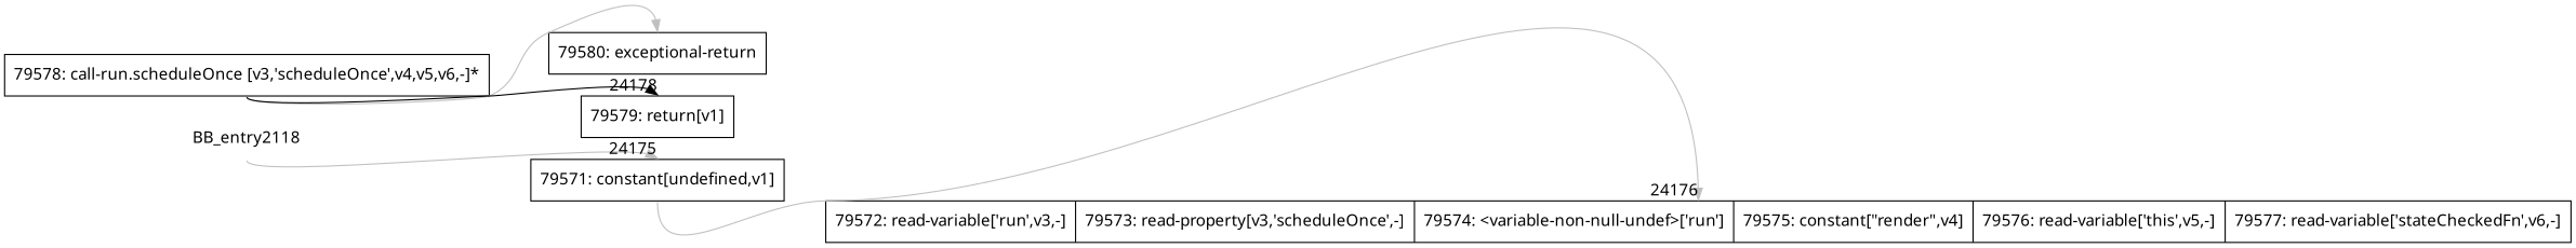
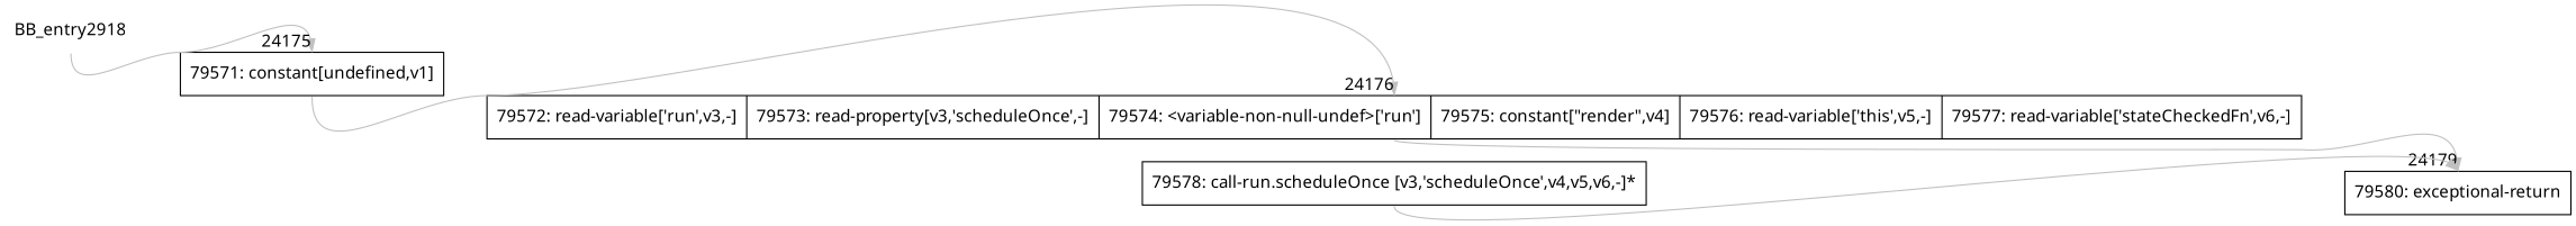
  digraph {
    fontname="Noto Sans"
    rankdir=LR
    node [fontname="Noto Sans" shape=record]
    edge [color=gray fontname="Noto Sans" headport=n tailport=s]
-   BB_entry2118 [shape=none]
+   BB_entry2118 [shape=none label=BB_entry2918]
    n2 [label="{79571: constant[undefined,v1]}"]
    n3 [label="{79572: read-variable['run',v3,-]|79573: read-property[v3,'scheduleOnce',-]|79574: \<variable-non-null-undef\>['run']|79575: constant[\"render\",v4]|79576: read-variable['this',v5,-]|79577: read-variable['stateCheckedFn',v6,-]}"]
    n4 [label="{79580: exceptional-return}"]
    n5 [label="{79578: call-run.scheduleOnce [v3,'scheduleOnce',v4,v5,v6,-]*}"]
-   n6 [label="{79579: return[v1]}"]
    BB_entry2118 -> n2 [headlabel="    24175"]
    n2 -> n3 [headlabel="      24176"]
+   n3 -> n4 [headlabel="      24179"]
    n5 -> n4
-   n5 -> n6 [headlabel="      24178" color=""]
  }
